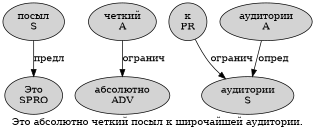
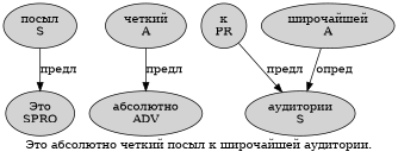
  digraph {
    label="Это абсолютно четкий посыл к широчайшей аудитории."
    node [fillcolor=lightgray penwidth=1 shape=ellipse style=filled]
    n1 [label="Это\nSPRO"]
    n2 [label="абсолютно\nADV"]
    n3 [label="четкий\nA"]
    n4 [label="посыл\nS"]
    n5 [label="к\nPR"]
    n6 [label="аудитории\nS"]
-   n7 [label="аудитории\nA"]
-   n3 -> n2 [label="огранич"]
+   n7 [label="широчайшей\nA"]
+   n3 -> n2 [label="предл"]
    n4 -> n1 [label="предл"]
-   n5 -> n6 [label="огранич"]
+   n5 -> n6 [label="предл"]
    n7 -> n6 [label="опред"]
  }
